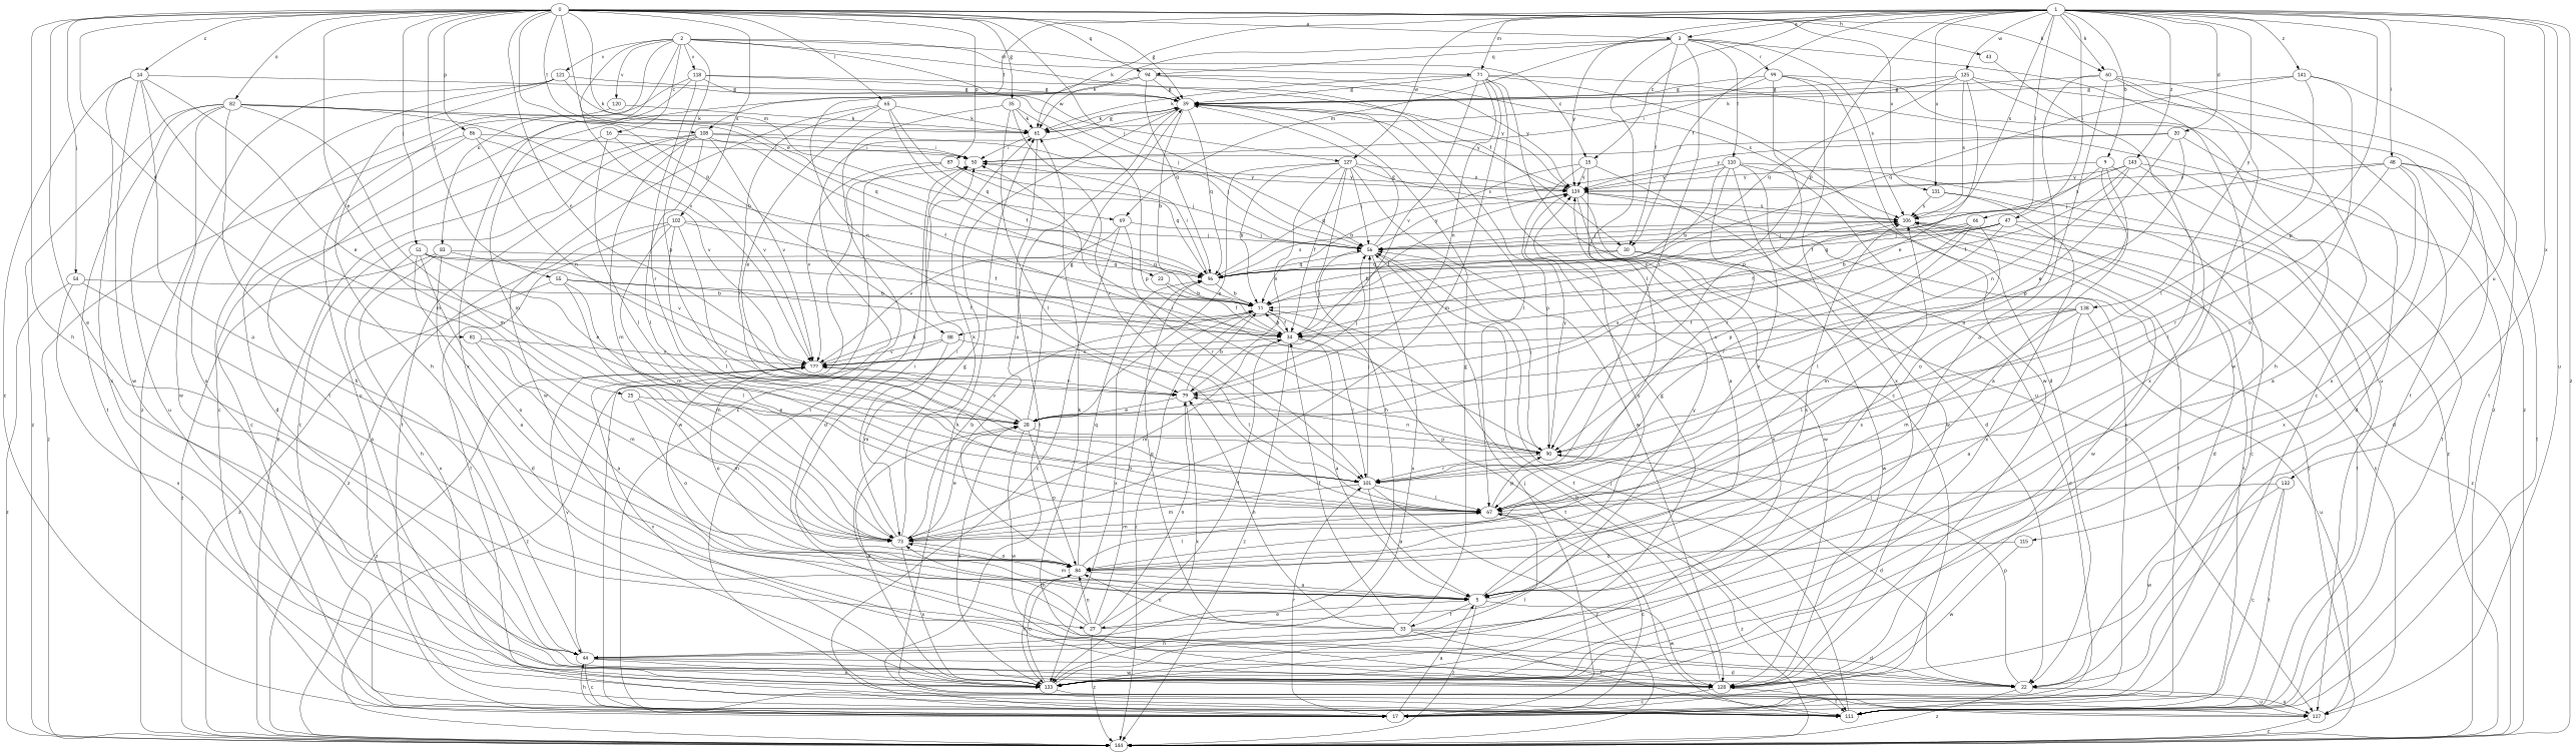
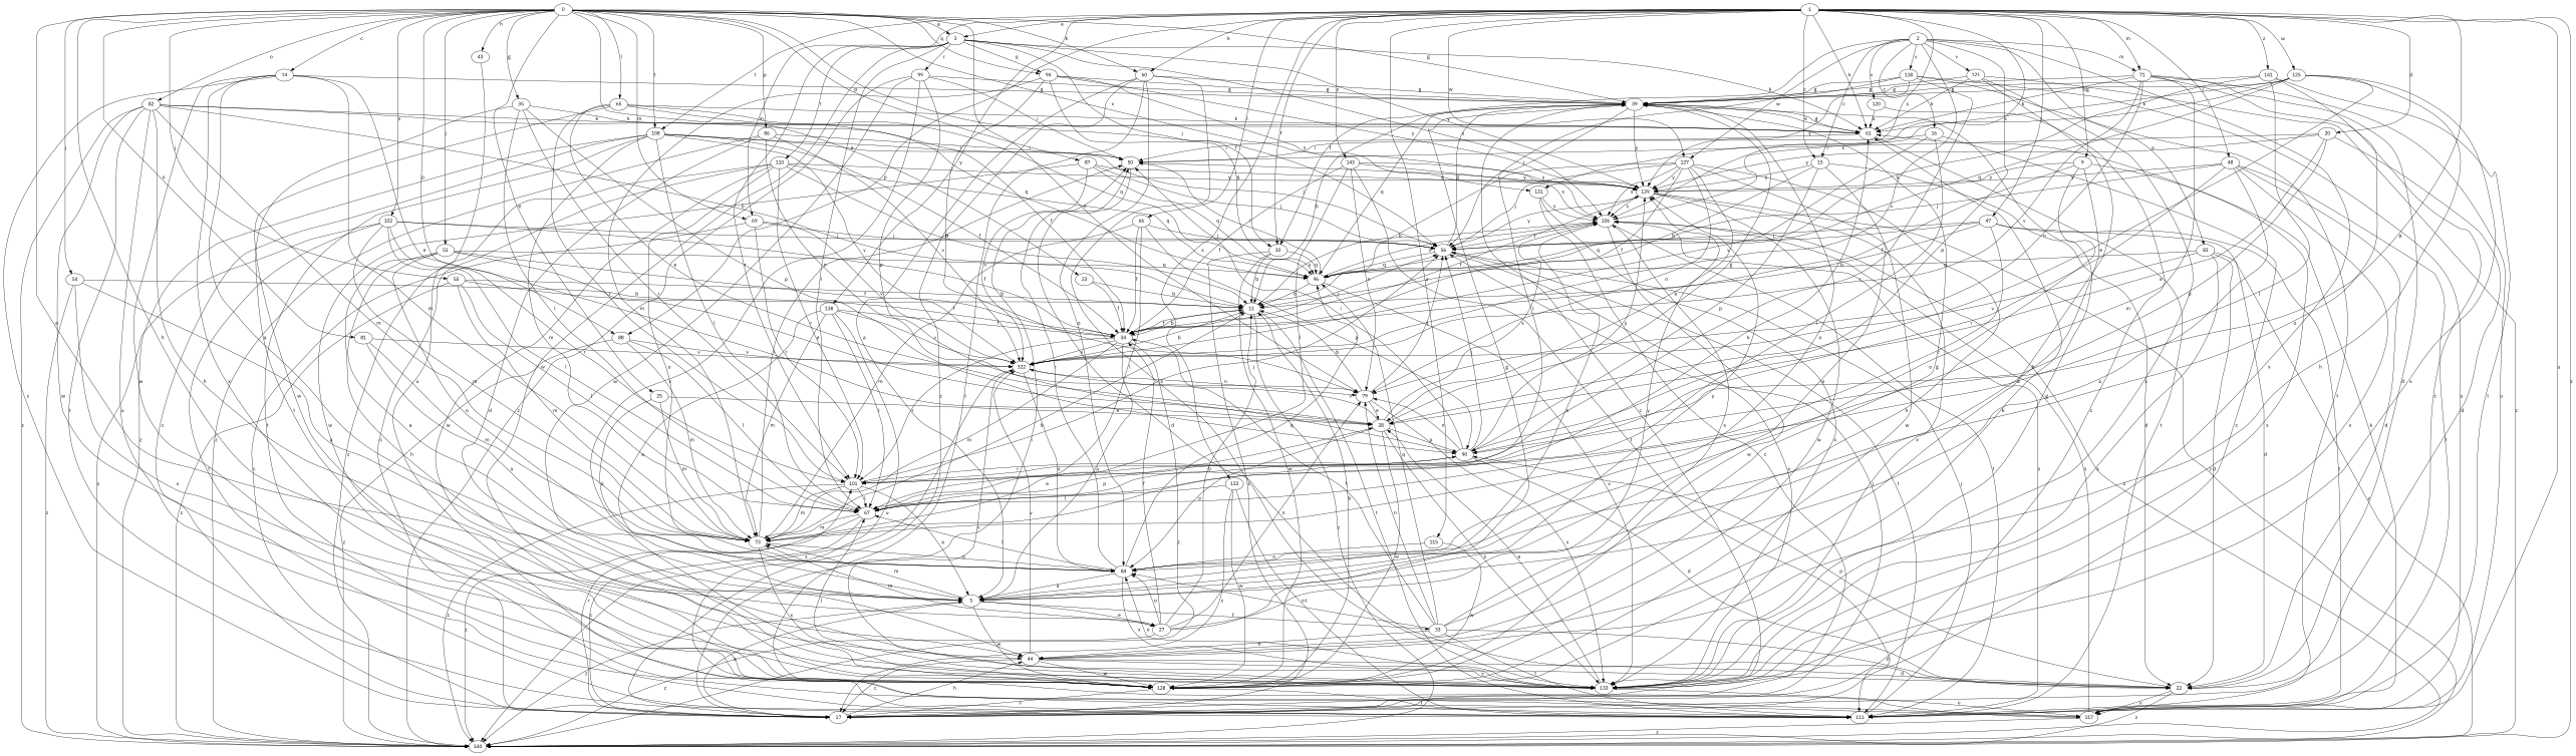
  strict digraph {
    fontname="IBM Plex Sans"
    node [fontname="IBM Plex Sans"]
    edge [fontname="IBM Plex Sans"]
    0
    3
    14
    23
    25
    27
    35
    39
    43
    44
    51
    54
    55
    56
    60
    65
    69
    79
    81
    82
    86
    87
    88
    94
    102
    108
    131
    30
    61
    106
    67
    99
    101
    110
    128
    139
    133
    5
    73
    17
    28
    34
    11
    84
    144
    90
    111
    96
    117
-   122
+   122 [label=322]
    22
    50
    1
    9
    15
    20
    47
    48
    66
    71
    115
    125
    127
    132
    138
    141
    143
    2
    16
    83
    118
    120
    121
    33
    0 -> 3 [label=a]
    0 -> 14 [label=c]
    0 -> 23 [label=e]
    0 -> 25 [label=e]
    0 -> 27 [label=e]
    0 -> 35 [label=g]
    0 -> 39 [label=g]
    0 -> 43 [label=h]
    0 -> 44 [label=h]
    0 -> 51 [label=j]
    0 -> 54 [label=j]
    0 -> 55 [label=j]
    0 -> 56 [label=j]
    0 -> 60 [label=k]
    0 -> 65 [label=l]
    0 -> 69 [label=m]
    0 -> 79 [label=n]
    0 -> 81 [label=o]
    0 -> 82 [label=o]
    0 -> 86 [label=p]
    0 -> 87 [label=p]
    0 -> 88 [label=p]
    0 -> 94 [label=q]
    0 -> 102 [label=s]
    0 -> 108 [label=t]
    0 -> 131 [label=x]
    3 -> 94 [label=q]
    3 -> 30 [label=f]
    3 -> 61 [label=k]
    3 -> 106 [label=s]
    3 -> 67 [label=l]
    3 -> 99 [label=r]
    3 -> 101 [label=r]
    3 -> 110 [label=t]
    3 -> 128 [label=w]
    3 -> 139 [label=y]
    14 -> 39 [label=g]
    14 -> 128 [label=w]
    14 -> 133 [label=x]
    14 -> 5 [label=a]
    14 -> 73 [label=m]
    14 -> 17 [label=c]
    14 -> 28 [label=e]
    23 -> 34 [label=f]
    23 -> 11 [label=b]
    25 -> 73 [label=m]
    25 -> 28 [label=e]
    25 -> 84 [label=o]
    27 -> 39 [label=g]
    27 -> 79 [label=n]
    27 -> 139 [label=y]
    27 -> 73 [label=m]
    27 -> 34 [label=f]
    27 -> 11 [label=b]
    27 -> 84 [label=o]
    27 -> 144 [label=z]
    35 -> 61 [label=k]
    35 -> 67 [label=l]
    35 -> 101 [label=r]
    35 -> 90 [label=p]
    35 -> 111 [label=t]
    39 -> 61 [label=k]
    39 -> 67 [label=l]
    39 -> 139 [label=y]
    39 -> 17 [label=c]
    39 -> 11 [label=b]
    39 -> 84 [label=o]
    39 -> 96 [label=q]
    43 -> 117 [label=u]
    44 -> 128 [label=w]
    44 -> 133 [label=x]
    44 -> 17 [label=c]
    44 -> 122 [label=v]
    44 -> 22 [label=d]
    51 -> 44 [label=h]
    51 -> 5 [label=a]
    51 -> 28 [label=e]
    51 -> 34 [label=f]
    51 -> 84 [label=o]
    51 -> 96 [label=q]
    54 -> 133 [label=x]
    54 -> 5 [label=a]
    54 -> 11 [label=b]
    54 -> 144 [label=z]
    55 -> 67 [label=l]
    55 -> 73 [label=m]
    55 -> 34 [label=f]
    55 -> 11 [label=b]
    55 -> 144 [label=z]
    56 -> 39 [label=g]
    56 -> 139 [label=y]
    56 -> 133 [label=x]
    56 -> 111 [label=t]
    56 -> 96 [label=q]
    60 -> 39 [label=g]
    60 -> 133 [label=x]
    60 -> 5 [label=a]
    60 -> 17 [label=c]
    60 -> 84 [label=o]
    60 -> 111 [label=t]
    65 -> 61 [label=k]
    65 -> 101 [label=r]
    65 -> 128 [label=w]
    65 -> 28 [label=e]
    65 -> 34 [label=f]
    65 -> 96 [label=q]
    69 -> 56 [label=j]
    69 -> 101 [label=r]
    69 -> 17 [label=c]
    69 -> 122 [label=v]
    79 -> 56 [label=j]
    79 -> 133 [label=x]
    79 -> 28 [label=e]
    79 -> 11 [label=b]
    81 -> 5 [label=a]
    81 -> 73 [label=m]
    81 -> 122 [label=v]
    82 -> 44 [label=h]
    82 -> 61 [label=k]
    82 -> 128 [label=w]
    82 -> 73 [label=m]
    82 -> 11 [label=b]
    82 -> 144 [label=z]
    82 -> 111 [label=t]
    82 -> 96 [label=q]
    82 -> 117 [label=u]
    86 -> 79 [label=n]
    86 -> 144 [label=z]
    86 -> 122 [label=v]
    86 -> 22 [label=d]
    86 -> 50 [label=i]
    87 -> 56 [label=j]
    87 -> 128 [label=w]
    87 -> 139 [label=y]
    87 -> 96 [label=q]
    87 -> 122 [label=v]
    88 -> 67 [label=l]
    88 -> 73 [label=m]
    88 -> 144 [label=z]
    88 -> 122 [label=v]
    94 -> 39 [label=g]
    94 -> 79 [label=n]
    94 -> 106 [label=s]
    94 -> 139 [label=y]
    94 -> 73 [label=m]
    94 -> 96 [label=q]
    102 -> 56 [label=j]
    102 -> 67 [label=l]
    102 -> 101 [label=r]
    102 -> 73 [label=m]
    102 -> 34 [label=f]
    102 -> 144 [label=z]
    102 -> 111 [label=t]
    108 -> 56 [label=j]
    108 -> 67 [label=l]
    108 -> 73 [label=m]
    108 -> 17 [label=c]
    108 -> 34 [label=f]
    108 -> 144 [label=z]
    108 -> 111 [label=t]
    108 -> 122 [label=v]
    108 -> 50 [label=i]
    131 -> 106 [label=s]
    131 -> 133 [label=x]
    131 -> 17 [label=c]
    30 -> 128 [label=w]
    30 -> 17 [label=c]
    30 -> 11 [label=b]
    30 -> 96 [label=q]
    61 -> 39 [label=g]
    61 -> 111 [label=t]
    61 -> 50 [label=i]
    106 -> 56 [label=j]
    106 -> 128 [label=w]
    106 -> 144 [label=z]
    106 -> 111 [label=t]
    67 -> 73 [label=m]
    67 -> 17 [label=c]
    67 -> 144 [label=z]
    67 -> 90 [label=p]
    99 -> 39 [label=g]
    99 -> 128 [label=w]
    99 -> 133 [label=x]
    99 -> 144 [label=z]
    99 -> 90 [label=p]
    99 -> 50 [label=i]
    101 -> 56 [label=j]
    101 -> 67 [label=l]
    101 -> 5 [label=a]
    101 -> 73 [label=m]
    101 -> 144 [label=z]
    110 -> 101 [label=r]
    110 -> 128 [label=w]
    110 -> 139 [label=y]
    110 -> 17 [label=c]
    110 -> 11 [label=b]
    110 -> 84 [label=o]
    110 -> 144 [label=z]
    110 -> 96 [label=q]
    128 -> 61 [label=k]
    128 -> 17 [label=c]
    128 -> 11 [label=b]
    128 -> 111 [label=t]
    139 -> 106 [label=s]
    139 -> 128 [label=w]
    139 -> 133 [label=x]
    139 -> 34 [label=f]
    139 -> 144 [label=z]
    133 -> 39 [label=g]
    133 -> 67 [label=l]
    133 -> 28 [label=e]
    133 -> 84 [label=o]
    133 -> 117 [label=u]
    133 -> 122 [label=v]
    5 -> 27 [label=e]
    5 -> 106 [label=s]
    5 -> 128 [label=w]
    5 -> 139 [label=y]
    5 -> 73 [label=m]
    5 -> 144 [label=z]
    5 -> 33 [label=f]
    73 -> 61 [label=k]
    73 -> 133 [label=x]
    73 -> 28 [label=e]
    73 -> 11 [label=b]
    73 -> 84 [label=o]
    73 -> 50 [label=i]
    17 -> 44 [label=h]
    17 -> 56 [label=j]
    17 -> 101 [label=r]
    17 -> 5 [label=a]
    17 -> 50 [label=i]
    28 -> 39 [label=g]
    28 -> 106 [label=s]
    28 -> 128 [label=w]
    28 -> 133 [label=x]
    28 -> 84 [label=o]
    28 -> 90 [label=p]
    28 -> 122 [label=v]
    34 -> 56 [label=j]
    34 -> 101 [label=r]
    34 -> 5 [label=a]
    34 -> 73 [label=m]
    34 -> 11 [label=b]
    34 -> 144 [label=z]
    34 -> 122 [label=v]
    11 -> 106 [label=s]
    11 -> 34 [label=f]
    11 -> 144 [label=z]
    11 -> 111 [label=t]
    84 -> 67 [label=l]
    84 -> 133 [label=x]
    84 -> 5 [label=a]
    84 -> 96 [label=q]
    84 -> 50 [label=i]
    90 -> 56 [label=j]
    90 -> 79 [label=n]
    90 -> 101 [label=r]
    90 -> 139 [label=y]
    90 -> 22 [label=d]
    90 -> 50 [label=i]
    111 -> 56 [label=j]
    111 -> 106 [label=s]
    96 -> 106 [label=s]
    96 -> 133 [label=x]
    96 -> 11 [label=b]
    96 -> 50 [label=i]
    117 -> 61 [label=k]
    117 -> 106 [label=s]
    117 -> 144 [label=z]
    122 -> 79 [label=n]
    122 -> 11 [label=b]
    122 -> 84 [label=o]
    122 -> 144 [label=z]
    22 -> 144 [label=z]
    22 -> 90 [label=p]
    22 -> 117 [label=u]
    50 -> 139 [label=y]
    50 -> 22 [label=d]
    1 -> 3 [label=a]
    1 -> 60 [label=k]
    1 -> 69 [label=m]
    1 -> 88 [label=p]
    1 -> 108 [label=t]
    1 -> 131 [label=x]
    1 -> 30 [label=f]
    1 -> 61 [label=k]
    1 -> 106 [label=s]
    1 -> 144 [label=z]
    1 -> 90 [label=p]
    1 -> 117 [label=u]
    1 -> 9 [label=b]
    1 -> 15 [label=c]
    1 -> 20 [label=d]
    1 -> 47 [label=i]
    1 -> 48 [label=i]
    1 -> 66 [label=l]
    1 -> 71 [label=m]
    1 -> 115 [label=u]
    1 -> 125 [label=w]
    1 -> 127 [label=w]
    1 -> 132 [label=x]
    1 -> 138 [label=y]
    1 -> 141 [label=z]
    1 -> 143 [label=z]
    9 -> 139 [label=y]
    9 -> 133 [label=x]
    9 -> 5 [label=a]
    9 -> 34 [label=f]
    9 -> 84 [label=o]
    15 -> 139 [label=y]
    15 -> 5 [label=a]
    15 -> 11 [label=b]
    15 -> 90 [label=p]
    15 -> 22 [label=d]
    20 -> 139 [label=y]
    20 -> 28 [label=e]
    20 -> 90 [label=p]
    20 -> 22 [label=d]
    20 -> 50 [label=i]
    47 -> 56 [label=j]
    47 -> 101 [label=r]
    47 -> 11 [label=b]
    47 -> 111 [label=t]
    47 -> 96 [label=q]
    47 -> 22 [label=d]
    48 -> 56 [label=j]
    48 -> 101 [label=r]
    48 -> 139 [label=y]
    48 -> 133 [label=x]
    48 -> 5 [label=a]
    48 -> 111 [label=t]
    48 -> 22 [label=d]
    66 -> 56 [label=j]
    66 -> 67 [label=l]
    66 -> 73 [label=m]
    66 -> 34 [label=f]
    66 -> 90 [label=p]
    71 -> 39 [label=g]
    71 -> 79 [label=n]
    71 -> 61 [label=k]
    71 -> 73 [label=m]
    71 -> 17 [label=c]
-   71 -> 144 [label=z]
    71 -> 117 [label=u]
    71 -> 122 [label=v]
    71 -> 22 [label=d]
    115 -> 128 [label=w]
    115 -> 84 [label=o]
    125 -> 39 [label=g]
    125 -> 44 [label=h]
    125 -> 61 [label=k]
    125 -> 106 [label=s]
    125 -> 133 [label=x]
    125 -> 28 [label=e]
    125 -> 96 [label=q]
    127 -> 44 [label=h]
    127 -> 56 [label=j]
    127 -> 79 [label=n]
    127 -> 106 [label=s]
    127 -> 128 [label=w]
    127 -> 139 [label=y]
    127 -> 28 [label=e]
    127 -> 34 [label=f]
    127 -> 11 [label=b]
    132 -> 67 [label=l]
    132 -> 128 [label=w]
    132 -> 17 [label=c]
    132 -> 111 [label=t]
    138 -> 67 [label=l]
    138 -> 5 [label=a]
    138 -> 73 [label=m]
    138 -> 34 [label=f]
    138 -> 117 [label=u]
    138 -> 122 [label=v]
    141 -> 39 [label=g]
    141 -> 67 [label=l]
    141 -> 84 [label=o]
    141 -> 111 [label=t]
    141 -> 96 [label=q]
    143 -> 79 [label=n]
    143 -> 106 [label=s]
    143 -> 67 [label=l]
    143 -> 139 [label=y]
    143 -> 34 [label=f]
    143 -> 111 [label=t]
    2 -> 30 [label=f]
    2 -> 133 [label=x]
    2 -> 90 [label=p]
    2 -> 122 [label=v]
    2 -> 15 [label=c]
    2 -> 71 [label=m]
    2 -> 127 [label=w]
    2 -> 16 [label=c]
    2 -> 83 [label=o]
    2 -> 118 [label=v]
    2 -> 120 [label=v]
    2 -> 121 [label=v]
    16 -> 67 [label=l]
    16 -> 17 [label=c]
    16 -> 122 [label=v]
    16 -> 50 [label=i]
    83 -> 133 [label=x]
    83 -> 144 [label=z]
    83 -> 96 [label=q]
    83 -> 122 [label=v]
    83 -> 22 [label=d]
    118 -> 39 [label=g]
    118 -> 56 [label=j]
    118 -> 101 [label=r]
    118 -> 139 [label=y]
    118 -> 111 [label=t]
    118 -> 117 [label=u]
    120 -> 61 [label=k]
    120 -> 17 [label=c]
    121 -> 39 [label=g]
    121 -> 44 [label=h]
    121 -> 61 [label=k]
    121 -> 133 [label=x]
    121 -> 144 [label=z]
    33 -> 39 [label=g]
    33 -> 44 [label=h]
    33 -> 79 [label=n]
    33 -> 106 [label=s]
    33 -> 34 [label=f]
    33 -> 84 [label=o]
    33 -> 111 [label=t]
    33 -> 96 [label=q]
    33 -> 22 [label=d]
  }
